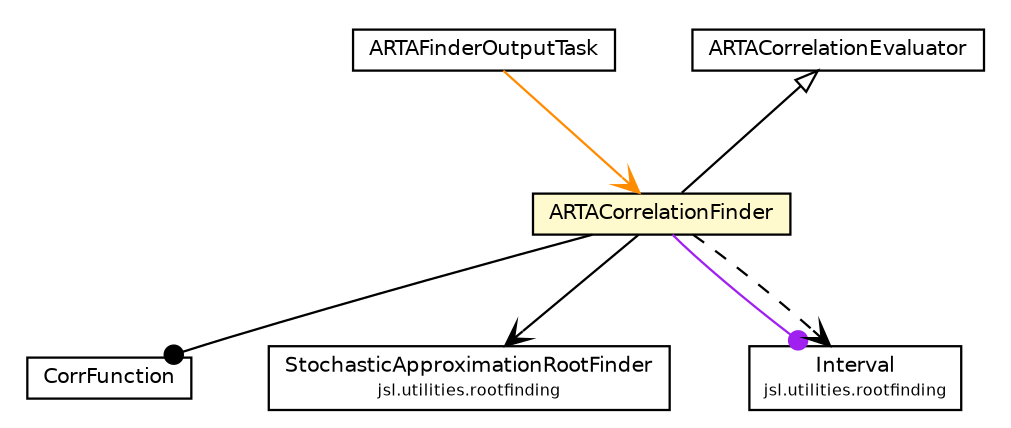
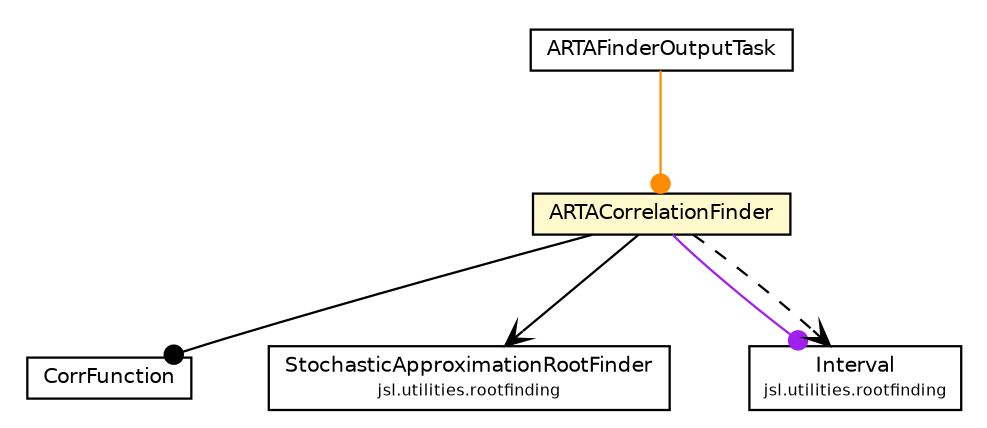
  digraph {
    nodesep=0.25
    ranksep=0.5
    node [fontcolor=black fontname=Helvetica fontsize=9.0 shape=plaintext]
    edge [arrowhead=vee color=black fontcolor=black fontname=Helvetica fontsize=10.0 headport=p labelfontname=Helvetica labelfontsize=10 tailport=p]
    n1 [label=<<table title="jsl.utilities.random.arta.ARTAFinderOutputTask" border="0" cellborder="1" cellspacing="0" cellpadding="2" port="p" href="./ARTAFinderOutputTask.html"> 		<tr><td><table border="0" cellspacing="0" cellpadding="1"> <tr><td align="center" balign="center"> ARTAFinderOutputTask </td></tr> 		</table></td></tr> 		</table>>]
    n2 [label=<<table title="jsl.utilities.random.arta.ARTACorrelationFinder" border="0" cellborder="1" cellspacing="0" cellpadding="2" port="p" bgcolor="lemonChiffon" href="./ARTACorrelationFinder.html"> 		<tr><td><table border="0" cellspacing="0" cellpadding="1"> <tr><td align="center" balign="center"> ARTACorrelationFinder </td></tr> 		</table></td></tr> 		</table>>]
    n3 [label=<<table title="jsl.utilities.random.arta.ARTACorrelationFinder.CorrFunction" border="0" cellborder="1" cellspacing="0" cellpadding="2" port="p" href="./ARTACorrelationFinder.CorrFunction.html"> 		<tr><td><table border="0" cellspacing="0" cellpadding="1"> <tr><td align="center" balign="center"> CorrFunction </td></tr> 		</table></td></tr> 		</table>>]
    n4 [label=<<table title="jsl.utilities.rootfinding.StochasticApproximationRootFinder" border="0" cellborder="1" cellspacing="0" cellpadding="2" port="p" href="../../rootfinding/StochasticApproximationRootFinder.html"> 		<tr><td><table border="0" cellspacing="0" cellpadding="1"> <tr><td align="center" balign="center"> StochasticApproximationRootFinder </td></tr> <tr><td align="center" balign="center"><font point-size="7.0"> jsl.utilities.rootfinding </font></td></tr> 		</table></td></tr> 		</table>>]
    n5 [label=<<table title="jsl.utilities.rootfinding.Interval" border="0" cellborder="1" cellspacing="0" cellpadding="2" port="p" href="../../rootfinding/Interval.html"> 		<tr><td><table border="0" cellspacing="0" cellpadding="1"> <tr><td align="center" balign="center"> Interval </td></tr> <tr><td align="center" balign="center"><font point-size="7.0"> jsl.utilities.rootfinding </font></td></tr> 		</table></td></tr> 		</table>>]
-   n6 [label=<<table title="jsl.utilities.random.arta.ARTACorrelationEvaluator" border="0" cellborder="1" cellspacing="0" cellpadding="2" port="p" href="./ARTACorrelationEvaluator.html"> 		<tr><td><table border="0" cellspacing="0" cellpadding="1"> <tr><td align="center" balign="center"> ARTACorrelationEvaluator </td></tr> 		</table></td></tr> 		</table>>]
-   n1 -> n2 [color=darkorange]
+   n1 -> n2 [arrowhead=dot color=darkorange]
    n2 -> n3 [arrowhead=dot]
    n2 -> n4
    n2 -> n5 [arrowhead=dot color=purple]
    n2 -> n5 [style=dashed]
-   n6 -> n2 [arrowtail=empty dir=back fontsize=10 arrowhead="" fontcolor=""]
  }
